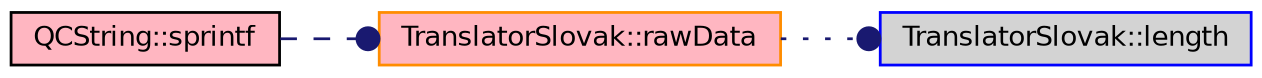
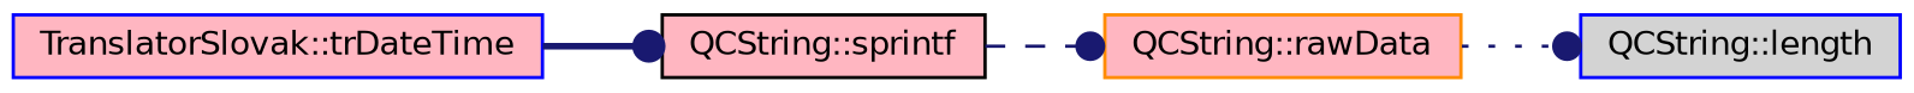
  digraph {
    rankdir=LR
    node [color=blue fillcolor=lightpink fontname=Helvetica fontsize=10 shape=record style=filled]
    edge [arrowhead=dot color=midnightblue fontname=Helvetica fontsize=10 labelfontname=Helvetica labelfontsize=10]
+   n1 [fontcolor=black height=0.2 label="TranslatorSlovak::trDateTime" width=0.4]
    n2 [color=black height=0.2 label="QCString::sprintf" width=0.4]
-   n3 [color=darkorange height=0.2 label="TranslatorSlovak::rawData" width=0.4]
-   n4 [fillcolor=lightgrey height=0.2 label="TranslatorSlovak::length" width=0.4]
+   n3 [color=darkorange height=0.2 label="QCString::rawData" width=0.4]
+   n4 [fillcolor=lightgrey height=0.2 label="QCString::length" width=0.4]
+   n1 -> n2 [style=bold]
    n2 -> n3 [style=dashed]
    n3 -> n4 [style=dotted]
  }
